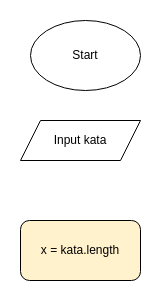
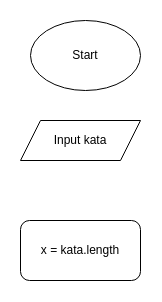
  <mxCell id="0" />
  <mxCell id="1" parent="0" />
  <mxCell id="2" value="Start" style="ellipse;whiteSpace=wrap;html=1;" vertex="1" parent="1"><mxGeometry x="30" y="20" width="110" height="70" as="geometry" /></mxCell>
  <mxCell id="3" value="Input kata" style="shape=parallelogram;perimeter=parallelogramPerimeter;whiteSpace=wrap;html=1;fixedSize=1;" vertex="1" parent="1"><mxGeometry x="20" y="120" width="120" height="40" as="geometry" /></mxCell>
- <mxCell id="4" value="x = kata.length" style="rounded=1;whiteSpace=wrap;html=1;fillColor=#fff2cc;" vertex="1" parent="1"><mxGeometry x="20" y="220" width="120" height="60" as="geometry" /></mxCell>
+ <mxCell id="4" value="x = kata.length" style="rounded=1;whiteSpace=wrap;html=1;" vertex="1" parent="1"><mxGeometry x="20" y="220" width="120" height="60" as="geometry" /></mxCell>
